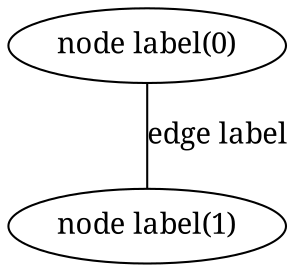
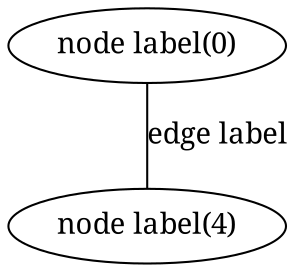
  graph {
    fontname="Noto Serif"
    node [metadata="{\"user-defined\":\"values\"}" type="node type" fontname="Noto Serif"]
    n1 [label="node label(0)"]
-   n2 [label="node label(1)"]
+   n2 [label="node label(4)"]
    n1 -- n2 [label="edge label" metadata="{\"user-defined\":\"values\"}" relation="edge relationship" source=0 fontname="Noto Serif"]
  }
